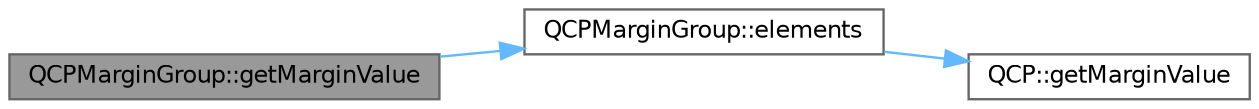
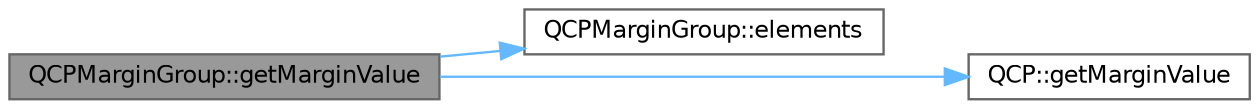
  digraph {
    rankdir=LR
    node [color=grey40 fillcolor=white fontname=Helvetica fontsize=10 shape=box style=filled]
    edge [color=steelblue1 fontname=Helvetica fontsize=10 labelfontname=Helvetica labelfontsize=10 style=solid]
    n1 [color=gray40 fillcolor=grey60 fontcolor=black height=0.2 label="QCPMarginGroup::getMarginValue" width=0.4]
    n2 [height=0.2 label="QCPMarginGroup::elements" width=0.4]
    n3 [height=0.2 label="QCP::getMarginValue" width=0.4]
    n1 -> n2
-   n2 -> n3
+   n1 -> n3
  }
